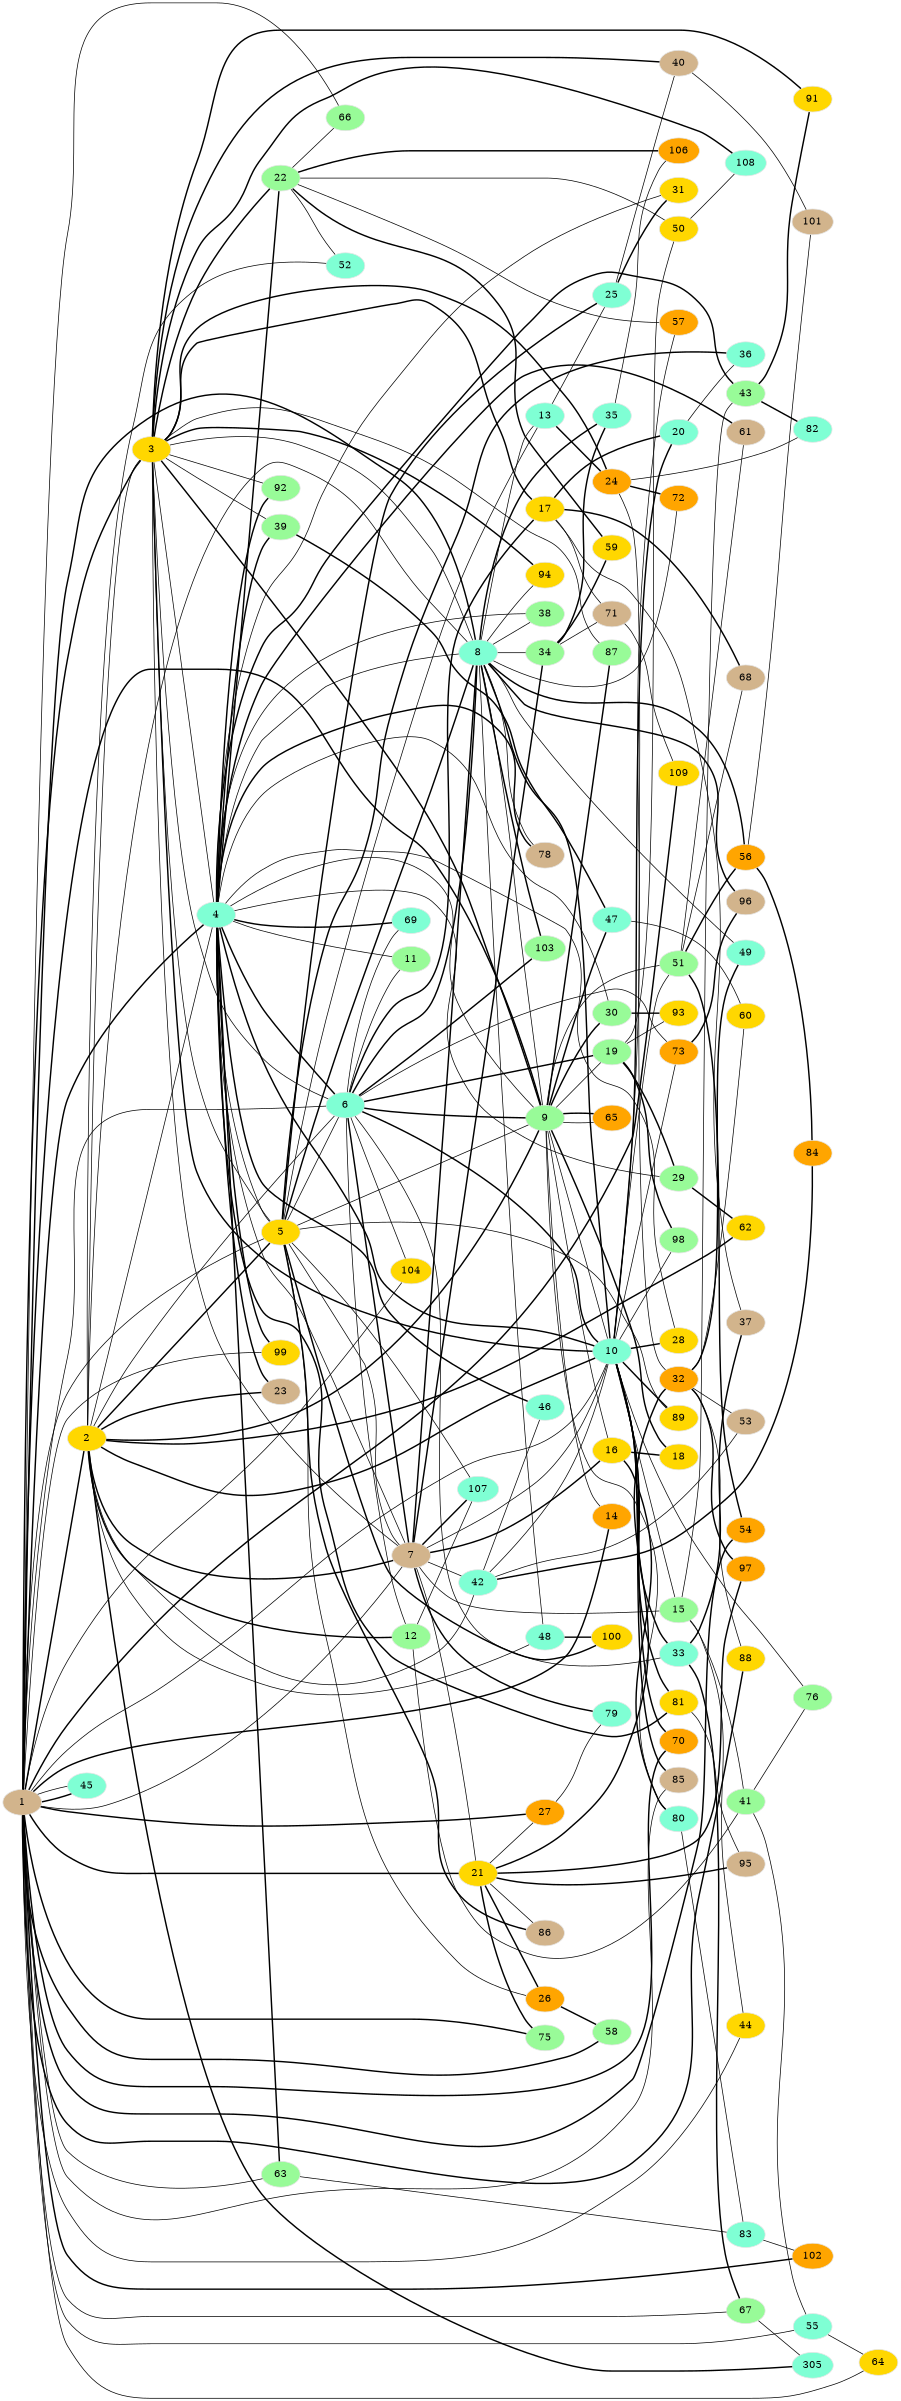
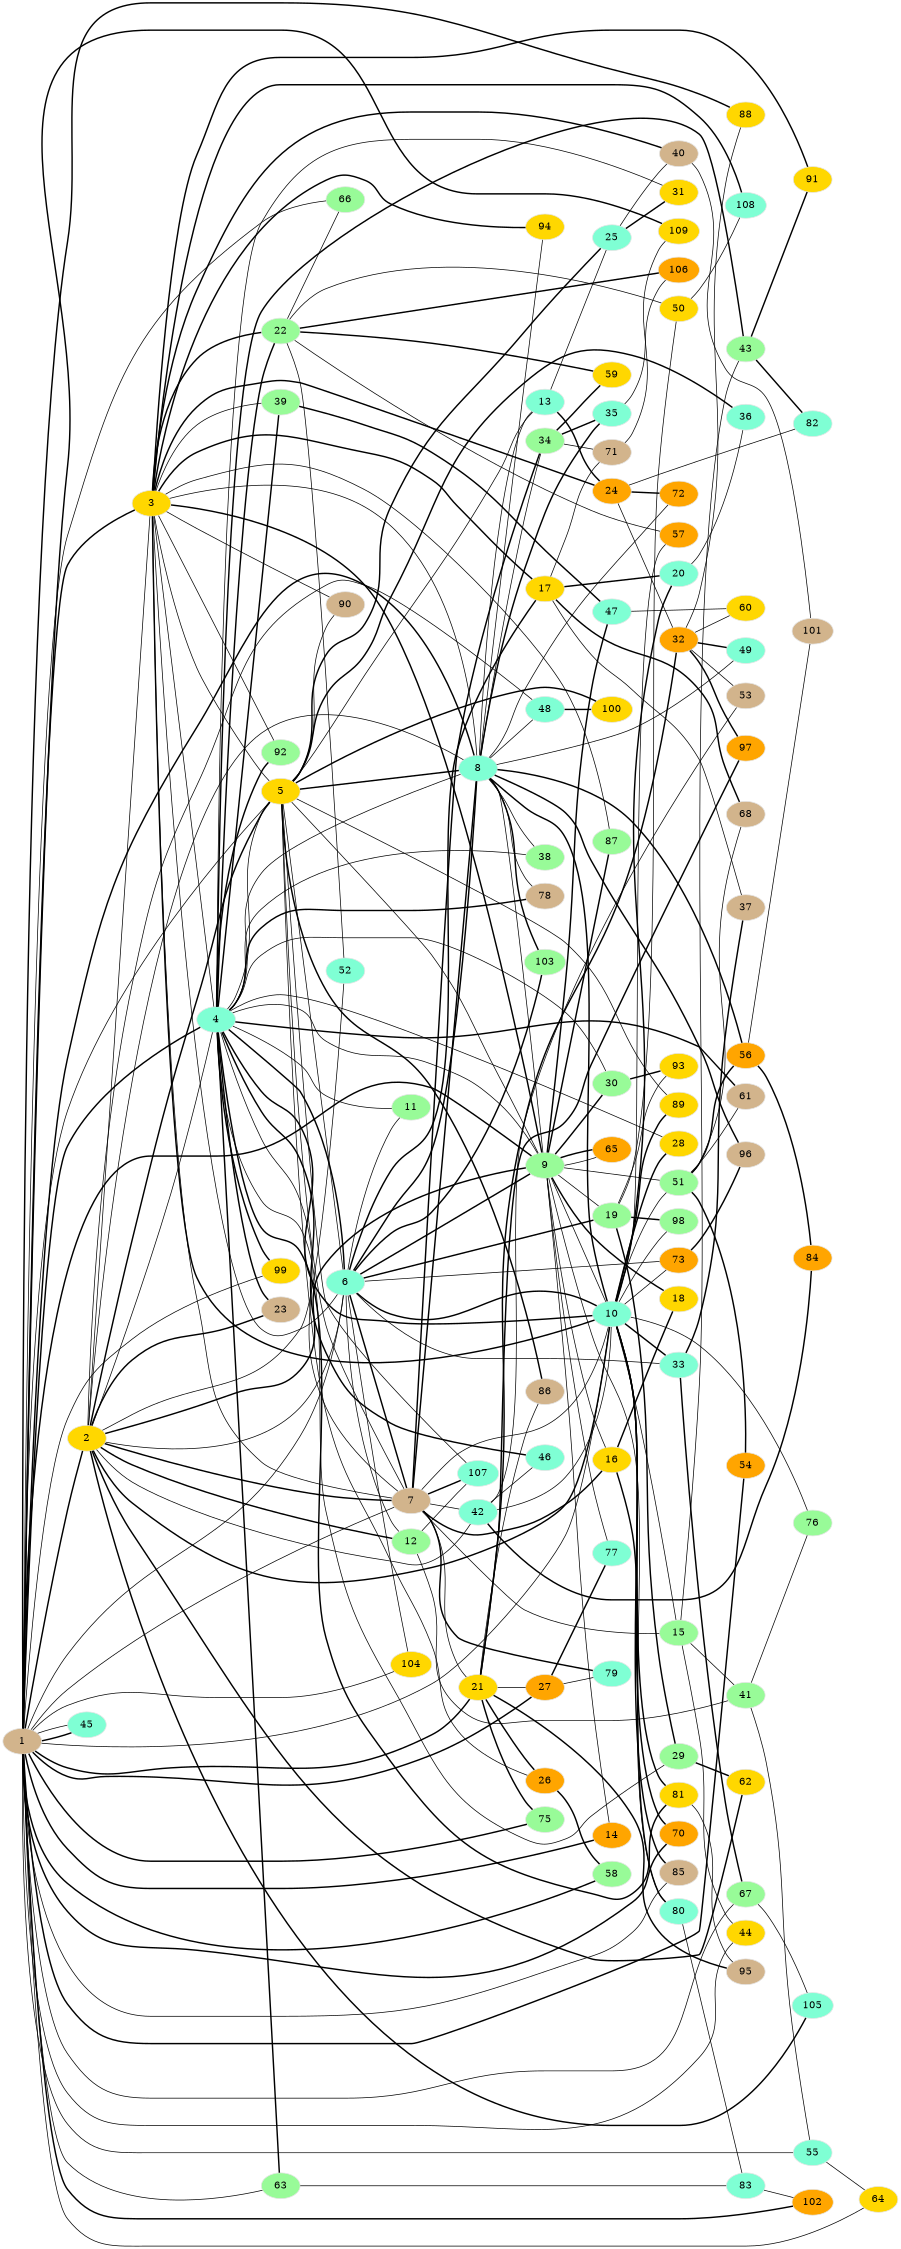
  graph {
    rankdir=LR
    node [color=gray90 fillcolor=aquamarine style=filled]
    edge [style=solid]
    1 [fillcolor=tan]
    2 [fillcolor=gold]
    3 [fillcolor=gold]
    4
    5 [fillcolor=gold]
    6
    7 [fillcolor=tan]
    8
    9 [fillcolor=palegreen]
    10
    14 [fillcolor=orange]
    21 [fillcolor=gold]
    27 [fillcolor=orange]
    44 [fillcolor=gold]
    45
    54 [fillcolor=orange]
    55
    58 [fillcolor=palegreen]
    63 [fillcolor=palegreen]
    64 [fillcolor=gold]
    66 [fillcolor=palegreen]
    67 [fillcolor=palegreen]
    70 [fillcolor=orange]
    75 [fillcolor=palegreen]
    85 [fillcolor=tan]
    88 [fillcolor=gold]
    99 [fillcolor=gold]
    102 [fillcolor=orange]
    104 [fillcolor=gold]
    109 [fillcolor=gold]
    12 [fillcolor=palegreen]
    23 [fillcolor=tan]
    42
    48
    52
    62 [fillcolor=gold]
-   105 [label=305]
+   105
    17 [fillcolor=gold]
    22 [fillcolor=palegreen]
    24 [fillcolor=orange]
    39 [fillcolor=palegreen]
    40 [fillcolor=tan]
    87 [fillcolor=palegreen]
+   90 [fillcolor=tan]
    91 [fillcolor=gold]
    92 [fillcolor=palegreen]
    94 [fillcolor=gold]
    108
    11 [fillcolor=palegreen]
    28 [fillcolor=gold]
    29 [fillcolor=palegreen]
    30 [fillcolor=palegreen]
    31 [fillcolor=gold]
    38 [fillcolor=palegreen]
    43 [fillcolor=palegreen]
    46
    61 [fillcolor=tan]
-   69
    78 [fillcolor=tan]
    81 [fillcolor=gold]
    13
    25
    26 [fillcolor=orange]
    36
    86 [fillcolor=tan]
    89 [fillcolor=gold]
    100 [fillcolor=gold]
    107
    19 [fillcolor=palegreen]
    33
    73 [fillcolor=orange]
    103 [fillcolor=palegreen]
    15 [fillcolor=palegreen]
    16 [fillcolor=gold]
    34 [fillcolor=palegreen]
    79
    35
    49
    56 [fillcolor=orange]
    72 [fillcolor=orange]
    96 [fillcolor=tan]
    18 [fillcolor=gold]
    47
    51 [fillcolor=palegreen]
    65 [fillcolor=orange]
+   77
    80
    20
    57 [fillcolor=orange]
    76 [fillcolor=palegreen]
    98 [fillcolor=palegreen]
    32 [fillcolor=orange]
    95 [fillcolor=tan]
    97 [fillcolor=orange]
    83
    41 [fillcolor=palegreen]
    53 [fillcolor=tan]
    84 [fillcolor=orange]
    37 [fillcolor=tan]
    68 [fillcolor=tan]
    71 [fillcolor=tan]
    50 [fillcolor=gold]
    59 [fillcolor=gold]
    106 [fillcolor=orange]
    82
    101 [fillcolor=tan]
    93 [fillcolor=gold]
    60 [fillcolor=gold]
    1 -- 2 [style=bold]
    1 -- 3 [style=bold]
    1 -- 4 [style=bold]
    1 -- 5
    1 -- 6
    1 -- 7
    1 -- 8 [style=bold]
    1 -- 9 [style=bold]
    1 -- 10
    1 -- 14 [style=bold]
    1 -- 21 [style=bold]
    1 -- 27 [style=bold]
    1 -- 44
    1 -- 45 [style=bold]
    1 -- 45
    1 -- 54 [style=bold]
    1 -- 55
    1 -- 58 [style=bold]
    1 -- 63
    1 -- 64
    1 -- 66
    1 -- 67
    1 -- 70 [style=bold]
    1 -- 75 [style=bold]
    1 -- 85
    1 -- 88 [style=bold]
    1 -- 99
    1 -- 102 [style=bold]
    1 -- 104
    1 -- 109 [style=bold]
    2 -- 3
    2 -- 4
    2 -- 5 [style=bold]
    2 -- 6
    2 -- 7 [style=bold]
    2 -- 8
    2 -- 9 [style=bold]
    2 -- 10 [style=bold]
    2 -- 12 [style=bold]
    2 -- 23 [style=bold]
    2 -- 42
    2 -- 48
    2 -- 52
    2 -- 62 [style=bold]
    2 -- 105 [style=bold]
    3 -- 4
    3 -- 5
    3 -- 6
    3 -- 7
    3 -- 8
    3 -- 9 [style=bold]
    3 -- 10 [style=bold]
    3 -- 17 [style=bold]
    3 -- 22 [style=bold]
    3 -- 24 [style=bold]
    3 -- 39
    3 -- 40 [style=bold]
    3 -- 87
+   3 -- 90
    3 -- 91 [style=bold]
    3 -- 92
    3 -- 94 [style=bold]
    3 -- 108 [style=bold]
    4 -- 5
    4 -- 6 [style=bold]
    4 -- 7
    4 -- 8
    4 -- 9
    4 -- 10 [style=bold]
    4 -- 63 [style=bold]
    4 -- 99 [style=bold]
    4 -- 23 [style=bold]
    4 -- 22 [style=bold]
    4 -- 39 [style=bold]
    4 -- 92 [style=bold]
    4 -- 11
    4 -- 28
    4 -- 29
    4 -- 30
    4 -- 31
    4 -- 38
    4 -- 43 [style=bold]
    4 -- 46 [style=bold]
    4 -- 61 [style=bold]
-   4 -- 69 [style=bold]
    4 -- 78 [style=bold]
    4 -- 81 [style=bold]
    5 -- 6
    5 -- 7
    5 -- 8 [style=bold]
    5 -- 9
+   5 -- 90
    5 -- 13
    5 -- 25 [style=bold]
    5 -- 26
    5 -- 36 [style=bold]
    5 -- 86 [style=bold]
    5 -- 89
    5 -- 100 [style=bold]
    5 -- 107
    6 -- 7 [style=bold]
    6 -- 8 [style=bold]
    6 -- 9 [style=bold]
    6 -- 10 [style=bold]
    6 -- 104
    6 -- 12
    6 -- 17 [style=bold]
    6 -- 11
-   6 -- 69
    6 -- 19 [style=bold]
    6 -- 33
    6 -- 73
    6 -- 103 [style=bold]
    7 -- 8 [style=bold]
    7 -- 10
    7 -- 21
    7 -- 42
    7 -- 107 [style=bold]
    7 -- 15
    7 -- 16 [style=bold]
    7 -- 34 [style=bold]
    7 -- 79 [style=bold]
    8 -- 9
    8 -- 10 [style=bold]
    8 -- 48
    8 -- 94
    8 -- 38
    8 -- 78
    8 -- 13
    8 -- 103 [style=bold]
    8 -- 34
    8 -- 35 [style=bold]
    8 -- 49
    8 -- 56 [style=bold]
    8 -- 72
    8 -- 96 [style=bold]
    9 -- 10
    9 -- 14
    9 -- 87 [style=bold]
    9 -- 30 [style=bold]
    9 -- 19
    9 -- 16
    9 -- 18 [style=bold]
    9 -- 47 [style=bold]
    9 -- 51
    9 -- 65
    9 -- 65 [style=bold]
+   9 -- 77
    9 -- 80
    10 -- 70 [style=bold]
    10 -- 85 [style=bold]
    10 -- 28 [style=bold]
    10 -- 81 [style=bold]
    10 -- 89 [style=bold]
    10 -- 33 [style=bold]
    10 -- 73
    10 -- 15
    10 -- 51
    10 -- 20 [style=bold]
    10 -- 57
    10 -- 76
    10 -- 98
    21 -- 27
    21 -- 75 [style=bold]
    21 -- 26 [style=bold]
    21 -- 86
    21 -- 32 [style=bold]
    21 -- 95 [style=bold]
    21 -- 97 [style=bold]
    27 -- 79
+   27 -- 77 [style=bold]
    55 -- 64
    63 -- 83
    67 -- 105
    12 -- 107
    12 -- 41
    42 -- 10
    42 -- 46
    42 -- 53
    42 -- 84 [style=bold]
    48 -- 100 [style=bold]
    17 -- 20 [style=bold]
    17 -- 37
    17 -- 68 [style=bold]
    17 -- 71
    22 -- 66
    22 -- 52
    22 -- 57
    22 -- 50
    22 -- 59 [style=bold]
    22 -- 106 [style=bold]
    24 -- 72 [style=bold]
    24 -- 32
    24 -- 82
    39 -- 47 [style=bold]
    40 -- 101
    29 -- 62 [style=bold]
    30 -- 93 [style=bold]
    43 -- 91 [style=bold]
    43 -- 82 [style=bold]
    81 -- 95
    13 -- 24 [style=bold]
    13 -- 25
    25 -- 40
    25 -- 31 [style=bold]
    26 -- 58 [style=bold]
    19 -- 29 [style=bold]
    19 -- 98 [style=bold]
    19 -- 50
    19 -- 93
    33 -- 67 [style=bold]
    33 -- 37 [style=bold]
    73 -- 96 [style=bold]
    15 -- 44
    15 -- 43
    15 -- 41
    16 -- 18 [style=bold]
    16 -- 80 [style=bold]
    34 -- 35 [style=bold]
    34 -- 71
    34 -- 59 [style=bold]
    35 -- 106
    56 -- 84 [style=bold]
    56 -- 101
    47 -- 60
    51 -- 54 [style=bold]
    51 -- 61
    51 -- 56 [style=bold]
    51 -- 68
    80 -- 83
    20 -- 36
    32 -- 88
    32 -- 49 [style=bold]
    32 -- 97 [style=bold]
    32 -- 53
    32 -- 60
    83 -- 102
    41 -- 55
    41 -- 76
    71 -- 109
    50 -- 108
  }
